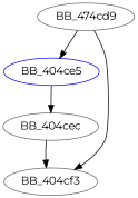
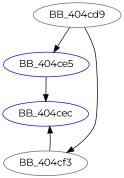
  digraph {
    fontname=Montserrat
    node [color=blue fontname=Montserrat]
    edge [fontname=Montserrat]
    BB_404ce5
-   BB_404cd9 [color=gray40 label=BB_474cd9]
+   BB_404cd9 [color=gray40]
    BB_404cf3 [color=gray40]
-   BB_404cec [color=gray40]
+   BB_404cec
    BB_404ce5 -> BB_404cec
    BB_404cd9 -> BB_404ce5
    BB_404cd9 -> BB_404cf3
-   BB_404cec -> BB_404cf3
+   BB_404cf3 -> BB_404cec
  }
